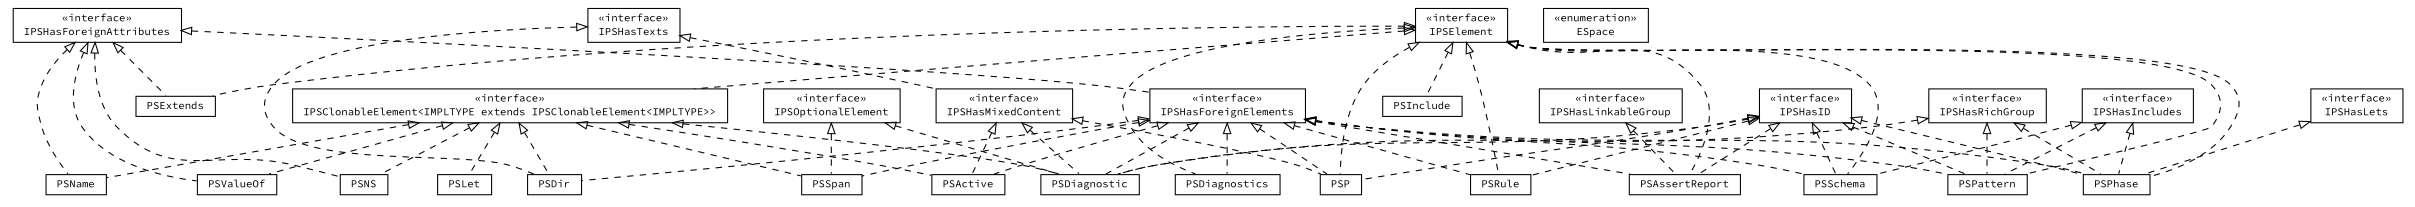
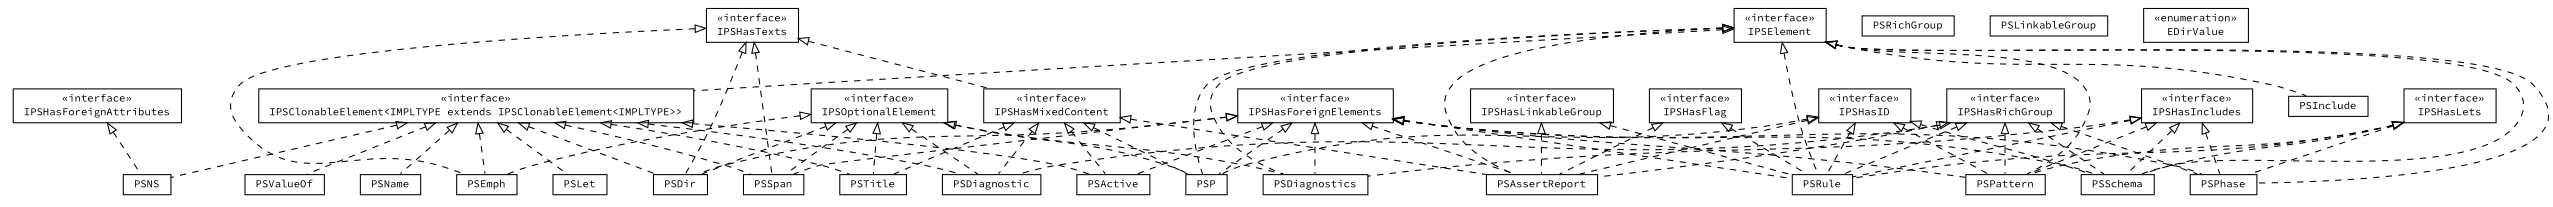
  digraph {
    fontname="Source Code Pro"
    nodesep=0.25
    ranksep=0.5
    node [fontcolor=black fontname="Source Code Pro" fontsize=10.0 shape=plaintext]
    edge [arrowtail=empty dir=back fontname="Source Code Pro" fontsize=10 headport=p labelfontname=arial labelfontsize=10 style=dashed tailport=p]
    n1 [label=<<table title="com.helger.schematron.pure.model.PSValueOf" border="0" cellborder="1" cellspacing="0" cellpadding="2" port="p" href="./PSValueOf.html"> 		<tr><td><table border="0" cellspacing="0" cellpadding="1"> <tr><td align="center" balign="center"> PSValueOf </td></tr> 		</table></td></tr> 		</table>>]
+   n2 [label=<<table title="com.helger.schematron.pure.model.PSTitle" border="0" cellborder="1" cellspacing="0" cellpadding="2" port="p" href="./PSTitle.html"> 		<tr><td><table border="0" cellspacing="0" cellpadding="1"> <tr><td align="center" balign="center"> PSTitle </td></tr> 		</table></td></tr> 		</table>>]
    n3 [label=<<table title="com.helger.schematron.pure.model.PSSpan" border="0" cellborder="1" cellspacing="0" cellpadding="2" port="p" href="./PSSpan.html"> 		<tr><td><table border="0" cellspacing="0" cellpadding="1"> <tr><td align="center" balign="center"> PSSpan </td></tr> 		</table></td></tr> 		</table>>]
    n4 [label=<<table title="com.helger.schematron.pure.model.PSSchema" border="0" cellborder="1" cellspacing="0" cellpadding="2" port="p" href="./PSSchema.html"> 		<tr><td><table border="0" cellspacing="0" cellpadding="1"> <tr><td align="center" balign="center"> PSSchema </td></tr> 		</table></td></tr> 		</table>>]
    n5 [label=<<table title="com.helger.schematron.pure.model.PSRule" border="0" cellborder="1" cellspacing="0" cellpadding="2" port="p" href="./PSRule.html"> 		<tr><td><table border="0" cellspacing="0" cellpadding="1"> <tr><td align="center" balign="center"> PSRule </td></tr> 		</table></td></tr> 		</table>>]
-   n7 [label=<<table title="com.helger.schematron.pure.model.PSRichGroup.ESpace" border="0" cellborder="1" cellspacing="0" cellpadding="2" port="p" href="./PSRichGroup.ESpace.html"> 		<tr><td><table border="0" cellspacing="0" cellpadding="1"> <tr><td align="center" balign="center"> &#171;enumeration&#187; </td></tr> <tr><td align="center" balign="center"> ESpace </td></tr> 		</table></td></tr> 		</table>>]
+   n6 [label=<<table title="com.helger.schematron.pure.model.PSRichGroup" border="0" cellborder="1" cellspacing="0" cellpadding="2" port="p" href="./PSRichGroup.html"> 		<tr><td><table border="0" cellspacing="0" cellpadding="1"> <tr><td align="center" balign="center"> PSRichGroup </td></tr> 		</table></td></tr> 		</table>>]
    n8 [label=<<table title="com.helger.schematron.pure.model.PSPhase" border="0" cellborder="1" cellspacing="0" cellpadding="2" port="p" href="./PSPhase.html"> 		<tr><td><table border="0" cellspacing="0" cellpadding="1"> <tr><td align="center" balign="center"> PSPhase </td></tr> 		</table></td></tr> 		</table>>]
    n9 [label=<<table title="com.helger.schematron.pure.model.PSPattern" border="0" cellborder="1" cellspacing="0" cellpadding="2" port="p" href="./PSPattern.html"> 		<tr><td><table border="0" cellspacing="0" cellpadding="1"> <tr><td align="center" balign="center"> PSPattern </td></tr> 		</table></td></tr> 		</table>>]
    n10 [label=<<table title="com.helger.schematron.pure.model.PSP" border="0" cellborder="1" cellspacing="0" cellpadding="2" port="p" href="./PSP.html"> 		<tr><td><table border="0" cellspacing="0" cellpadding="1"> <tr><td align="center" balign="center"> PSP </td></tr> 		</table></td></tr> 		</table>>]
    n11 [label=<<table title="com.helger.schematron.pure.model.PSNS" border="0" cellborder="1" cellspacing="0" cellpadding="2" port="p" href="./PSNS.html"> 		<tr><td><table border="0" cellspacing="0" cellpadding="1"> <tr><td align="center" balign="center"> PSNS </td></tr> 		</table></td></tr> 		</table>>]
    n12 [label=<<table title="com.helger.schematron.pure.model.PSName" border="0" cellborder="1" cellspacing="0" cellpadding="2" port="p" href="./PSName.html"> 		<tr><td><table border="0" cellspacing="0" cellpadding="1"> <tr><td align="center" balign="center"> PSName </td></tr> 		</table></td></tr> 		</table>>]
+   n13 [label=<<table title="com.helger.schematron.pure.model.PSLinkableGroup" border="0" cellborder="1" cellspacing="0" cellpadding="2" port="p" href="./PSLinkableGroup.html"> 		<tr><td><table border="0" cellspacing="0" cellpadding="1"> <tr><td align="center" balign="center"> PSLinkableGroup </td></tr> 		</table></td></tr> 		</table>>]
    n14 [label=<<table title="com.helger.schematron.pure.model.PSLet" border="0" cellborder="1" cellspacing="0" cellpadding="2" port="p" href="./PSLet.html"> 		<tr><td><table border="0" cellspacing="0" cellpadding="1"> <tr><td align="center" balign="center"> PSLet </td></tr> 		</table></td></tr> 		</table>>]
    n15 [label=<<table title="com.helger.schematron.pure.model.PSInclude" border="0" cellborder="1" cellspacing="0" cellpadding="2" port="p" href="./PSInclude.html"> 		<tr><td><table border="0" cellspacing="0" cellpadding="1"> <tr><td align="center" balign="center"> PSInclude </td></tr> 		</table></td></tr> 		</table>>]
-   n16 [label=<<table title="com.helger.schematron.pure.model.PSExtends" border="0" cellborder="1" cellspacing="0" cellpadding="2" port="p" href="./PSExtends.html"> 		<tr><td><table border="0" cellspacing="0" cellpadding="1"> <tr><td align="center" balign="center"> PSExtends </td></tr> 		</table></td></tr> 		</table>>]
+   n17 [label=<<table title="com.helger.schematron.pure.model.PSEmph" border="0" cellborder="1" cellspacing="0" cellpadding="2" port="p" href="./PSEmph.html"> 		<tr><td><table border="0" cellspacing="0" cellpadding="1"> <tr><td align="center" balign="center"> PSEmph </td></tr> 		</table></td></tr> 		</table>>]
    n18 [label=<<table title="com.helger.schematron.pure.model.PSDir" border="0" cellborder="1" cellspacing="0" cellpadding="2" port="p" href="./PSDir.html"> 		<tr><td><table border="0" cellspacing="0" cellpadding="1"> <tr><td align="center" balign="center"> PSDir </td></tr> 		</table></td></tr> 		</table>>]
+   n19 [label=<<table title="com.helger.schematron.pure.model.PSDir.EDirValue" border="0" cellborder="1" cellspacing="0" cellpadding="2" port="p" href="./PSDir.EDirValue.html"> 		<tr><td><table border="0" cellspacing="0" cellpadding="1"> <tr><td align="center" balign="center"> &#171;enumeration&#187; </td></tr> <tr><td align="center" balign="center"> EDirValue </td></tr> 		</table></td></tr> 		</table>>]
    n20 [label=<<table title="com.helger.schematron.pure.model.PSDiagnostics" border="0" cellborder="1" cellspacing="0" cellpadding="2" port="p" href="./PSDiagnostics.html"> 		<tr><td><table border="0" cellspacing="0" cellpadding="1"> <tr><td align="center" balign="center"> PSDiagnostics </td></tr> 		</table></td></tr> 		</table>>]
    n21 [label=<<table title="com.helger.schematron.pure.model.PSDiagnostic" border="0" cellborder="1" cellspacing="0" cellpadding="2" port="p" href="./PSDiagnostic.html"> 		<tr><td><table border="0" cellspacing="0" cellpadding="1"> <tr><td align="center" balign="center"> PSDiagnostic </td></tr> 		</table></td></tr> 		</table>>]
    n22 [label=<<table title="com.helger.schematron.pure.model.PSAssertReport" border="0" cellborder="1" cellspacing="0" cellpadding="2" port="p" href="./PSAssertReport.html"> 		<tr><td><table border="0" cellspacing="0" cellpadding="1"> <tr><td align="center" balign="center"> PSAssertReport </td></tr> 		</table></td></tr> 		</table>>]
    n23 [label=<<table title="com.helger.schematron.pure.model.PSActive" border="0" cellborder="1" cellspacing="0" cellpadding="2" port="p" href="./PSActive.html"> 		<tr><td><table border="0" cellspacing="0" cellpadding="1"> <tr><td align="center" balign="center"> PSActive </td></tr> 		</table></td></tr> 		</table>>]
    n24 [label=<<table title="com.helger.schematron.pure.model.IPSOptionalElement" border="0" cellborder="1" cellspacing="0" cellpadding="2" port="p" href="./IPSOptionalElement.html"> 		<tr><td><table border="0" cellspacing="0" cellpadding="1"> <tr><td align="center" balign="center"> &#171;interface&#187; </td></tr> <tr><td align="center" balign="center"> IPSOptionalElement </td></tr> 		</table></td></tr> 		</table>>]
    n25 [label=<<table title="com.helger.schematron.pure.model.IPSHasTexts" border="0" cellborder="1" cellspacing="0" cellpadding="2" port="p" href="./IPSHasTexts.html"> 		<tr><td><table border="0" cellspacing="0" cellpadding="1"> <tr><td align="center" balign="center"> &#171;interface&#187; </td></tr> <tr><td align="center" balign="center"> IPSHasTexts </td></tr> 		</table></td></tr> 		</table>>]
    n26 [label=<<table title="com.helger.schematron.pure.model.IPSHasMixedContent" border="0" cellborder="1" cellspacing="0" cellpadding="2" port="p" href="./IPSHasMixedContent.html"> 		<tr><td><table border="0" cellspacing="0" cellpadding="1"> <tr><td align="center" balign="center"> &#171;interface&#187; </td></tr> <tr><td align="center" balign="center"> IPSHasMixedContent </td></tr> 		</table></td></tr> 		</table>>]
    n27 [label=<<table title="com.helger.schematron.pure.model.IPSHasRichGroup" border="0" cellborder="1" cellspacing="0" cellpadding="2" port="p" href="./IPSHasRichGroup.html"> 		<tr><td><table border="0" cellspacing="0" cellpadding="1"> <tr><td align="center" balign="center"> &#171;interface&#187; </td></tr> <tr><td align="center" balign="center"> IPSHasRichGroup </td></tr> 		</table></td></tr> 		</table>>]
    n28 [label=<<table title="com.helger.schematron.pure.model.IPSHasLinkableGroup" border="0" cellborder="1" cellspacing="0" cellpadding="2" port="p" href="./IPSHasLinkableGroup.html"> 		<tr><td><table border="0" cellspacing="0" cellpadding="1"> <tr><td align="center" balign="center"> &#171;interface&#187; </td></tr> <tr><td align="center" balign="center"> IPSHasLinkableGroup </td></tr> 		</table></td></tr> 		</table>>]
    n29 [label=<<table title="com.helger.schematron.pure.model.IPSHasLets" border="0" cellborder="1" cellspacing="0" cellpadding="2" port="p" href="./IPSHasLets.html"> 		<tr><td><table border="0" cellspacing="0" cellpadding="1"> <tr><td align="center" balign="center"> &#171;interface&#187; </td></tr> <tr><td align="center" balign="center"> IPSHasLets </td></tr> 		</table></td></tr> 		</table>>]
    n30 [label=<<table title="com.helger.schematron.pure.model.IPSHasIncludes" border="0" cellborder="1" cellspacing="0" cellpadding="2" port="p" href="./IPSHasIncludes.html"> 		<tr><td><table border="0" cellspacing="0" cellpadding="1"> <tr><td align="center" balign="center"> &#171;interface&#187; </td></tr> <tr><td align="center" balign="center"> IPSHasIncludes </td></tr> 		</table></td></tr> 		</table>>]
    n31 [label=<<table title="com.helger.schematron.pure.model.IPSHasID" border="0" cellborder="1" cellspacing="0" cellpadding="2" port="p" href="./IPSHasID.html"> 		<tr><td><table border="0" cellspacing="0" cellpadding="1"> <tr><td align="center" balign="center"> &#171;interface&#187; </td></tr> <tr><td align="center" balign="center"> IPSHasID </td></tr> 		</table></td></tr> 		</table>>]
    n32 [label=<<table title="com.helger.schematron.pure.model.IPSHasForeignElements" border="0" cellborder="1" cellspacing="0" cellpadding="2" port="p" href="./IPSHasForeignElements.html"> 		<tr><td><table border="0" cellspacing="0" cellpadding="1"> <tr><td align="center" balign="center"> &#171;interface&#187; </td></tr> <tr><td align="center" balign="center"> IPSHasForeignElements </td></tr> 		</table></td></tr> 		</table>>]
    n33 [label=<<table title="com.helger.schematron.pure.model.IPSHasForeignAttributes" border="0" cellborder="1" cellspacing="0" cellpadding="2" port="p" href="./IPSHasForeignAttributes.html"> 		<tr><td><table border="0" cellspacing="0" cellpadding="1"> <tr><td align="center" balign="center"> &#171;interface&#187; </td></tr> <tr><td align="center" balign="center"> IPSHasForeignAttributes </td></tr> 		</table></td></tr> 		</table>>]
+   n34 [label=<<table title="com.helger.schematron.pure.model.IPSHasFlag" border="0" cellborder="1" cellspacing="0" cellpadding="2" port="p" href="./IPSHasFlag.html"> 		<tr><td><table border="0" cellspacing="0" cellpadding="1"> <tr><td align="center" balign="center"> &#171;interface&#187; </td></tr> <tr><td align="center" balign="center"> IPSHasFlag </td></tr> 		</table></td></tr> 		</table>>]
    n35 [label=<<table title="com.helger.schematron.pure.model.IPSElement" border="0" cellborder="1" cellspacing="0" cellpadding="2" port="p" href="./IPSElement.html"> 		<tr><td><table border="0" cellspacing="0" cellpadding="1"> <tr><td align="center" balign="center"> &#171;interface&#187; </td></tr> <tr><td align="center" balign="center"> IPSElement </td></tr> 		</table></td></tr> 		</table>>]
    n36 [label=<<table title="com.helger.schematron.pure.model.IPSClonableElement" border="0" cellborder="1" cellspacing="0" cellpadding="2" port="p" href="./IPSClonableElement.html"> 		<tr><td><table border="0" cellspacing="0" cellpadding="1"> <tr><td align="center" balign="center"> &#171;interface&#187; </td></tr> <tr><td align="center" balign="center"> IPSClonableElement&lt;IMPLTYPE extends IPSClonableElement&lt;IMPLTYPE&gt;&gt; </td></tr> 		</table></td></tr> 		</table>>]
+   n24 -> n2
    n24 -> n3
+   n24 -> n10
+   n24 -> n17
+   n24 -> n18
+   n24 -> n20
    n24 -> n21
+   n25 -> n3
+   n25 -> n17
    n25 -> n18
    n25 -> n26
+   n26 -> n2
    n26 -> n10
    n26 -> n21
+   n26 -> n22
    n26 -> n23
+   n27 -> n4
+   n27 -> n5
    n27 -> n8
    n27 -> n9
    n27 -> n21
+   n27 -> n22
+   n28 -> n5
    n28 -> n22
+   n29 -> n4
+   n29 -> n5
    n29 -> n8
+   n29 -> n9
    n30 -> n4
+   n30 -> n5
    n30 -> n8
    n30 -> n9
+   n30 -> n20
    n31 -> n4
    n31 -> n5
-   n31 -> n8
    n31 -> n9
    n31 -> n10
-   n31 -> n21
    n31 -> n22
    n32 -> n3
    n32 -> n4
    n32 -> n5
    n32 -> n8
    n32 -> n9
    n32 -> n10
    n32 -> n18
    n32 -> n20
-   n32 -> n21
    n32 -> n22
    n32 -> n23
-   n33 -> n1
    n33 -> n11
-   n33 -> n12
-   n33 -> n16
-   n33 -> n32
+   n34 -> n5
+   n34 -> n22
    n35 -> n4
    n35 -> n5
    n35 -> n8
    n35 -> n9
    n35 -> n10
    n35 -> n15
-   n35 -> n16
    n35 -> n20
    n35 -> n22
    n35 -> n36
    n36 -> n1
+   n36 -> n2
    n36 -> n3
    n36 -> n11
    n36 -> n12
    n36 -> n14
+   n36 -> n17
    n36 -> n18
    n36 -> n21
    n36 -> n23
  }
